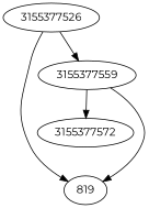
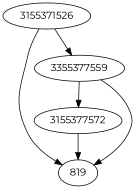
  strict digraph {
    fontname=Montserrat
    node [fontname=Montserrat]
    edge [fontname=Montserrat]
    n1 [label=3155377572]
    n2 [label=819]
-   3155377526
-   3155377559
+   3155377526 [label=3155371526]
+   3155377559 [label=3355377559]
+   n1 -> n2
    3155377526 -> n2
    3155377526 -> 3155377559
    3155377559 -> n1
    3155377559 -> n2
  }
